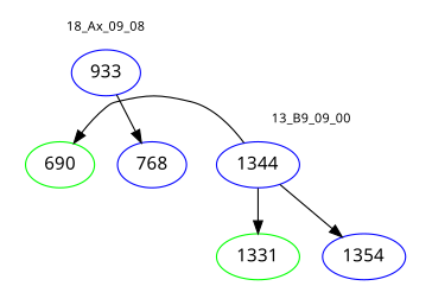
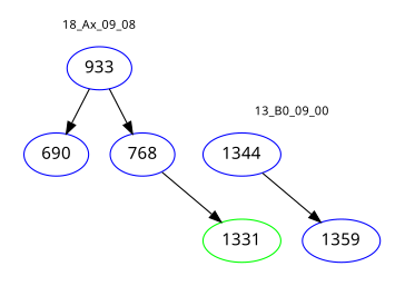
  digraph {
    fontname="Noto Sans"
    node [color=blue fontname="Noto Sans"]
    edge [color=black fontname="Noto Sans"]
    n1 [label=933]
-   n2 [color=green label=690]
+   n2 [label=690]
    n3 [label=768]
    n4 [label=1344]
    n5 [color=green label=1331]
-   n6 [label=1354]
+   n6 [label=1359]
    subgraph cluster_1 {
      color=white
      fontsize=10
      label="18_Ax_09_08"
      n1
      n2
      n3
    }
    subgraph cluster_2 {
      color=white
      fontsize=10
-     label="13_B9_09_00"
+     label="13_B0_09_00"
      n4
      n5
      n6
    }
-   n4 -> n2
+   n1 -> n2
    n1 -> n3
-   n4 -> n5
+   n3 -> n5
    n4 -> n6
  }
